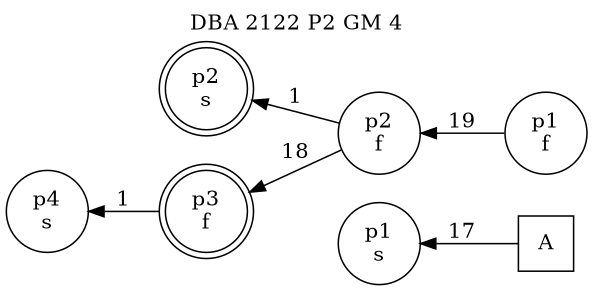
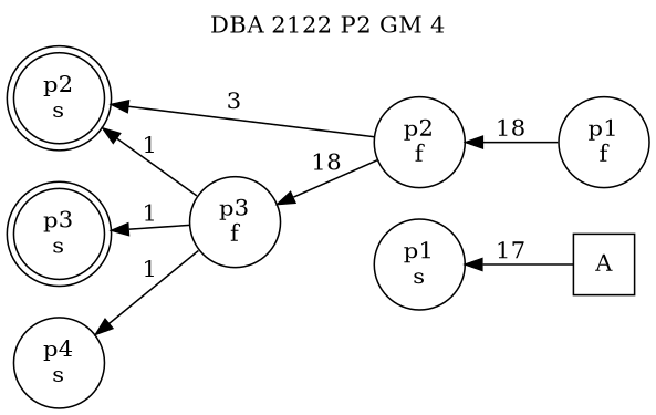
  digraph {
    label=" DBA 2122 P2 GM 4 "
    labelloc=tl
    rankdir=RL
    node [shape=circle]
    n1 [label=A shape=square]
    n2 [label="p1\ns"]
    n3 [label="p1\nf"]
    n4 [label="p2\nf"]
    n5 [label="p2\ns" shape=doublecircle]
-   n6 [label="p3\nf" shape=doublecircle]
+   n6 [label="p3\nf"]
+   n7 [label="p3\ns" shape=doublecircle]
    n8 [label="p4\ns"]
    n1 -> n2 [label=17]
-   n3 -> n4 [label=19]
-   n4 -> n5 [label=1]
+   n3 -> n4 [label=18]
+   n4 -> n5 [label=3]
    n4 -> n6 [label=18]
+   n6 -> n5 [label=1]
+   n6 -> n7 [label=1]
    n6 -> n8 [label=1]
  }
